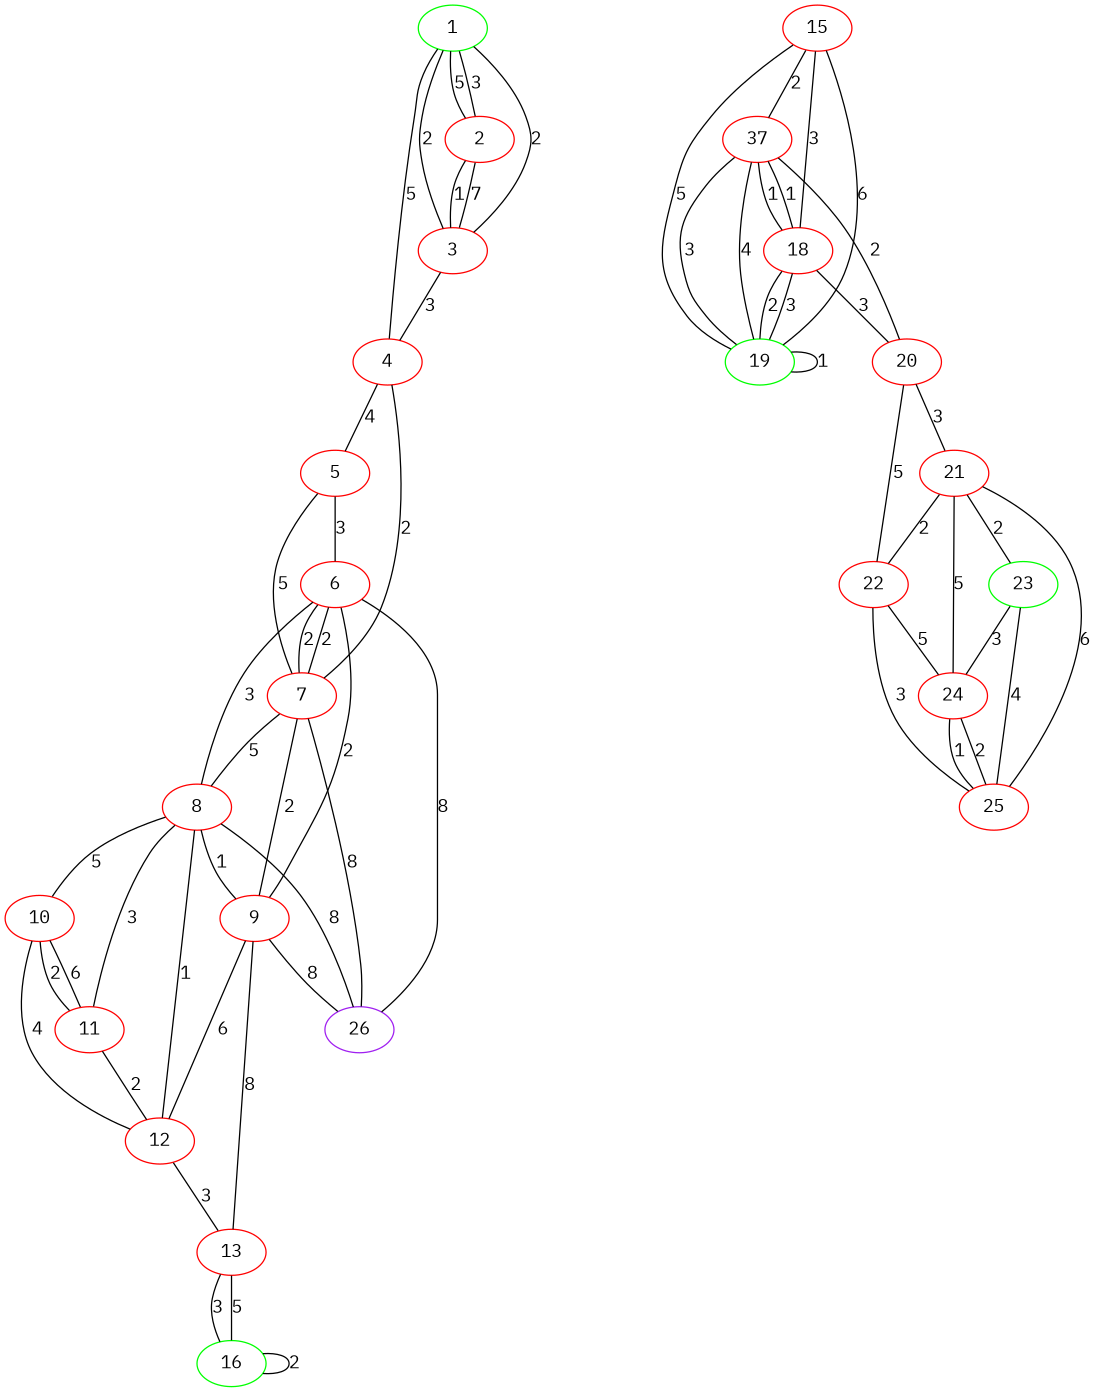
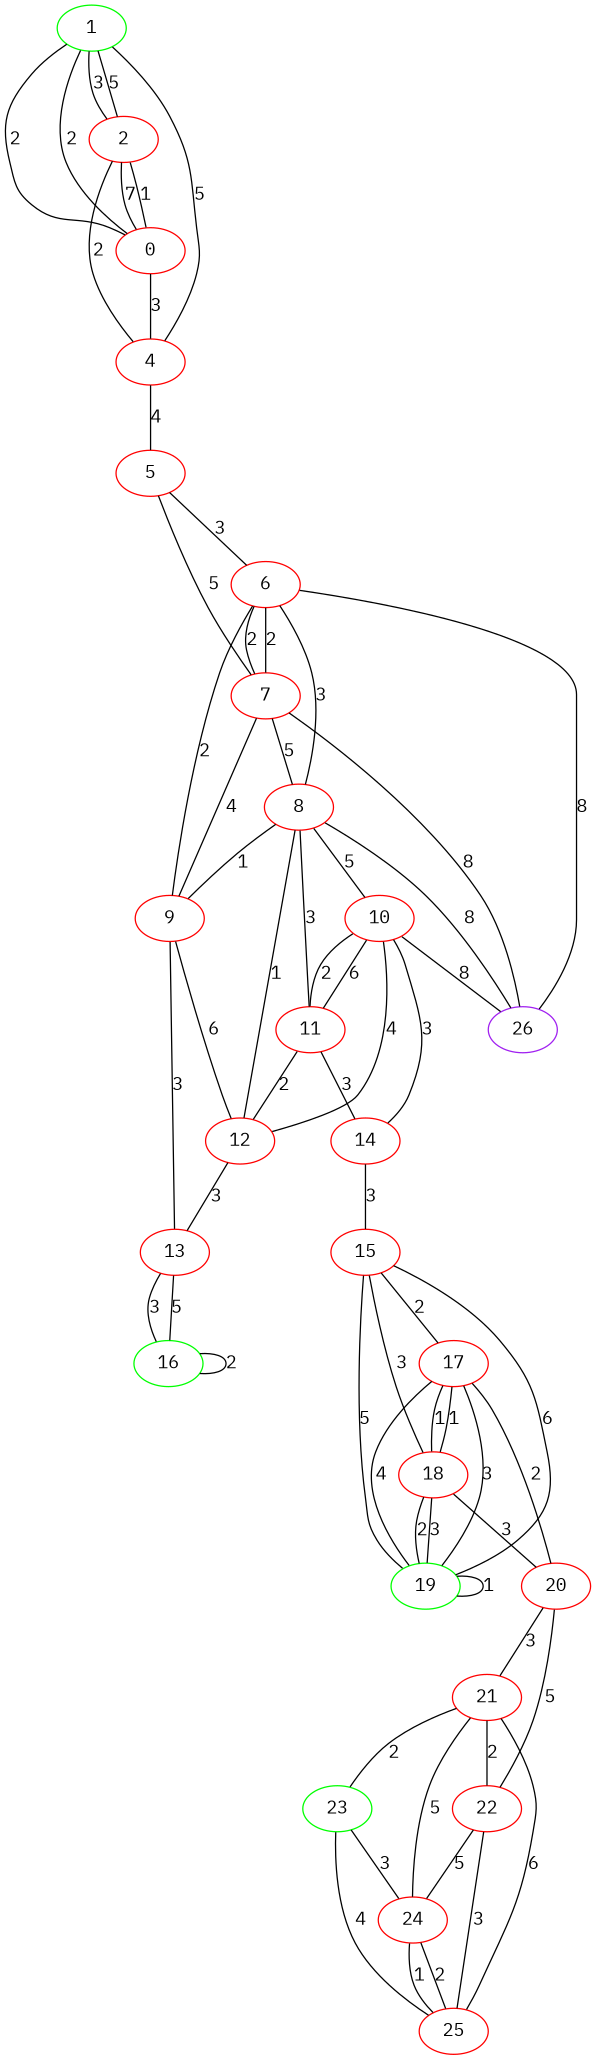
  graph {
    fontname="IBM Plex Mono"
    node [color=red fontname="IBM Plex Mono" weight=1]
    edge [fontname="IBM Plex Mono"]
    1 [color=green]
    2
-   3
+   3 [label=0]
    4
    5
    6
    7
    8
    9
    26 [color=purple weight=4]
    10
    11
    12
    13
+   14
    16 [color=green weight=2]
    15
-   17 [label=37]
+   17
    18
    19 [color=green weight=2]
    20
    21
    22
    23 [color=green]
    24
    25
    1 -- 2 [label=5]
    1 -- 2 [label=3]
    1 -- 3 [label=2]
    1 -- 3 [label=2]
    1 -- 4 [label=5]
    2 -- 3 [label=7]
    2 -- 3 [label=1]
-   7 -- 4 [label=2]
+   2 -- 4 [label=2]
    3 -- 4 [label=3]
    4 -- 5 [label=4]
    5 -- 6 [label=3]
    5 -- 7 [label=5]
    6 -- 7 [label=2]
    6 -- 7 [label=2]
    6 -- 8 [label=3]
    6 -- 9 [label=2]
    6 -- 26 [label=8]
    7 -- 8 [label=5]
-   7 -- 9 [label=2]
+   7 -- 9 [label=4]
    7 -- 26 [label=8]
    8 -- 9 [label=1]
    8 -- 26 [label=8]
    8 -- 10 [label=5]
    8 -- 11 [label=3]
    8 -- 12 [label=1]
-   9 -- 26 [label=8]
+   10 -- 26 [label=8]
    9 -- 12 [label=6]
-   9 -- 13 [label=8]
+   9 -- 13 [label=3]
    10 -- 11 [label=2]
    10 -- 11 [label=6]
    10 -- 12 [label=4]
+   10 -- 14 [label=3]
    11 -- 12 [label=2]
+   11 -- 14 [label=3]
    12 -- 13 [label=3]
    13 -- 16 [label=3]
    13 -- 16 [label=5]
+   14 -- 15 [label=3]
    16 -- 16 [label=2]
    15 -- 17 [label=2]
    15 -- 18 [label=3]
    15 -- 19 [label=5]
    15 -- 19 [label=6]
    17 -- 18 [label=1]
    17 -- 18 [label=1]
    17 -- 19 [label=3]
    17 -- 19 [label=4]
    17 -- 20 [label=2]
    18 -- 19 [label=2]
    18 -- 19 [label=3]
    18 -- 20 [label=3]
    19 -- 19 [label=1]
    20 -- 21 [label=3]
    20 -- 22 [label=5]
    21 -- 22 [label=2]
    21 -- 23 [label=2]
    21 -- 24 [label=5]
    21 -- 25 [label=6]
    22 -- 24 [label=5]
    22 -- 25 [label=3]
    23 -- 24 [label=3]
    23 -- 25 [label=4]
    24 -- 25 [label=2]
    24 -- 25 [label=1]
  }
